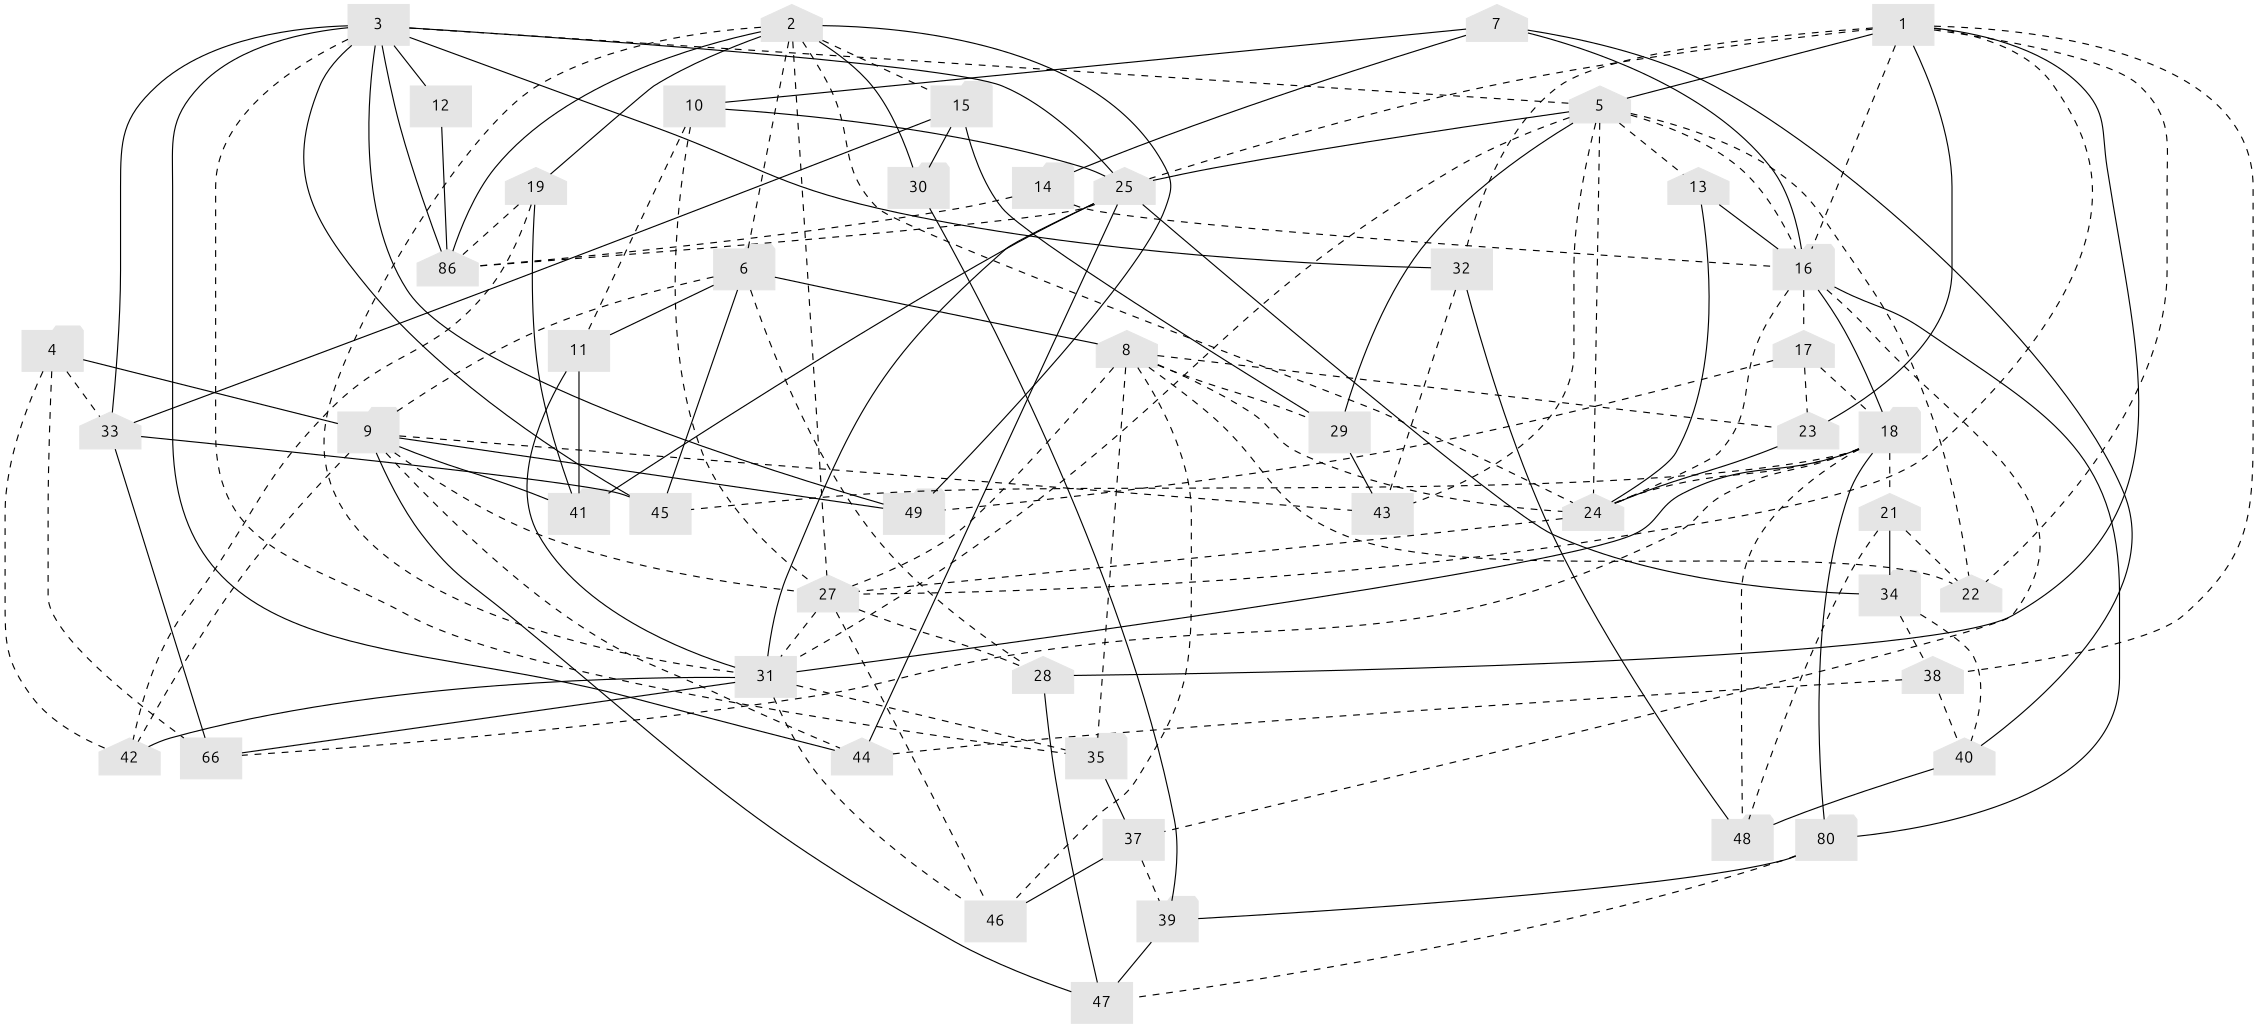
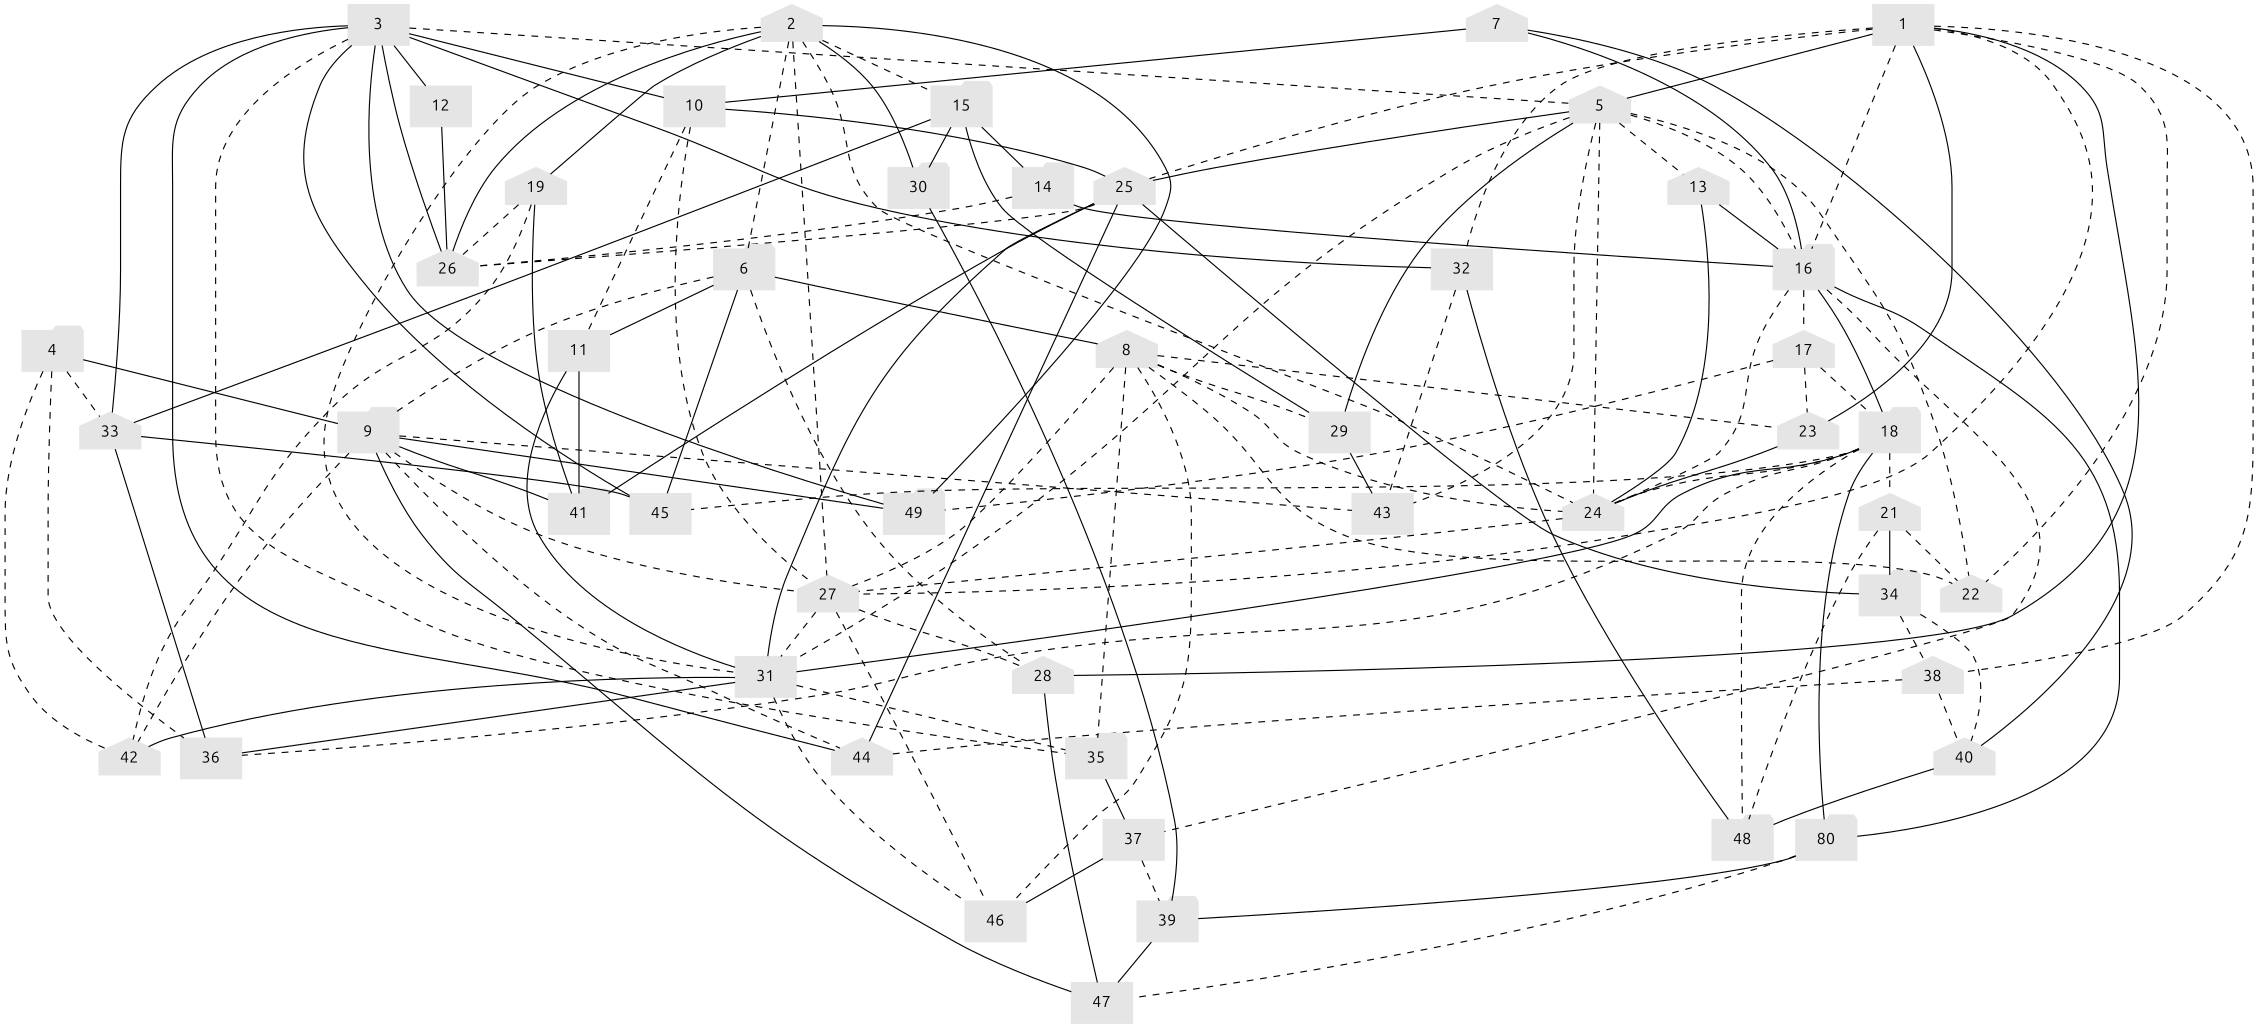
  graph {
    fontname=Ubuntu
    node [color=gray90 fontname=Ubuntu shape=house style=filled]
    edge [fontname=Ubuntu style=dashed weight=1.0]
    1 [shape=box]
    5
    16 [shape=folder]
    22
    23
    25
    27
    28
    32 [shape=box]
    38
    24
    31 [shape=box]
    13
    29 [shape=box]
    43 [shape=box]
    17
    18 [shape=folder]
    n18 [label=80 shape=folder]
    37 [shape=box]
-   26 [label=86]
+   26
    44
    41 [shape=folder]
    34 [shape=folder]
    46 [shape=box]
    47 [shape=box]
    48 [shape=folder]
    40
    2
    6 [shape=folder]
    15 [shape=folder]
    19
    30 [shape=folder]
    49 [shape=folder]
    45 [shape=box]
    9 [shape=folder]
    8
    11 [shape=box]
    33
    42
    39 [shape=folder]
    35 [shape=folder]
-   36 [shape=box label=66]
+   36 [shape=box]
    3 [shape=box]
    12 [shape=box]
    4 [shape=folder]
    7
    10 [shape=box]
    14 [shape=folder]
    21
    1 -- 5 [style=solid]
    1 -- 16 [weight=2.0]
    1 -- 22
    1 -- 23 [style=solid]
    1 -- 25
    1 -- 27
    1 -- 28 [style=solid]
    1 -- 32
    1 -- 38
    5 -- 16
    5 -- 22
    5 -- 25 [style=solid]
    5 -- 24
    5 -- 31
    5 -- 13
    5 -- 29 [style=solid]
    5 -- 43
    16 -- 24
    16 -- 17
    16 -- 18 [style=solid]
    16 -- n18 [style=solid]
    16 -- 37
    23 -- 24 [style=solid]
    25 -- 31 [style=solid weight=2.0]
    25 -- 26
    25 -- 44 [style=solid]
    25 -- 41 [style=solid]
    25 -- 34 [style=solid]
    27 -- 28
    27 -- 31
    27 -- 46
    28 -- 47 [style=solid]
    32 -- 43
    32 -- 48 [style=solid]
    38 -- 44
    38 -- 40
    24 -- 27
    31 -- 46
    31 -- 42 [style=solid]
    31 -- 35
    31 -- 36 [style=solid]
    13 -- 16 [style=solid]
    13 -- 24 [style=solid weight=2.0]
    29 -- 43 [style=solid]
    17 -- 23
    17 -- 18
    17 -- 49
    18 -- 24 [weight=2.0]
    18 -- 31 [style=solid]
    18 -- n18 [style=solid]
    18 -- 48
    18 -- 45
    18 -- 36
    18 -- 21
    n18 -- 47
    n18 -- 39 [style=solid]
    37 -- 46 [style=solid]
    37 -- 39
    34 -- 38
    34 -- 40
    40 -- 48 [style=solid]
    2 -- 27
    2 -- 24
    2 -- 31
    2 -- 26 [style=solid weight=3.0]
    2 -- 6
    2 -- 15
    2 -- 19 [style=solid]
    2 -- 30 [style=solid weight=2.0]
    2 -- 49 [style=solid]
    6 -- 28
    6 -- 45 [style=solid]
    6 -- 9
    6 -- 8 [style=solid weight=3.0]
    6 -- 11 [style=solid]
    15 -- 29 [style=solid]
    15 -- 30 [style=solid]
    15 -- 33 [style=solid]
    19 -- 26
    19 -- 41 [style=solid]
    19 -- 42
    30 -- 39 [style=solid]
    9 -- 27 [weight=2.0]
    9 -- 43
    9 -- 44
    9 -- 41 [style=solid]
    9 -- 47 [style=solid]
    9 -- 49 [style=solid]
    9 -- 42
    8 -- 22
    8 -- 23
    8 -- 27
    8 -- 24
    8 -- 29
    8 -- 46
    8 -- 35
    11 -- 31 [style=solid]
    11 -- 41 [style=solid]
    33 -- 45 [style=solid]
    33 -- 36 [style=solid]
    39 -- 47 [style=solid]
    35 -- 37 [style=solid]
    3 -- 5
-   3 -- 25 [style=solid]
+   3 -- 10 [style=solid]
    3 -- 32 [style=solid]
    3 -- 26 [style=solid weight=2.0]
    3 -- 44 [style=solid]
    3 -- 49 [style=solid]
    3 -- 45 [style=solid]
    3 -- 33 [style=solid]
    3 -- 35
    3 -- 12 [style=solid weight=2.0]
    12 -- 26 [style=solid weight=2.0]
    4 -- 9 [style=solid]
    4 -- 33
    4 -- 42
    4 -- 36
    7 -- 16 [style=solid]
    7 -- 40 [style=solid]
    7 -- 10 [style=solid]
-   7 -- 14 [style=solid]
+   15 -- 14 [style=solid]
    10 -- 25 [style=solid]
    10 -- 27
    10 -- 11
-   14 -- 16 [weight=2.0]
+   14 -- 16 [style=solid weight=2.0]
    14 -- 26
    21 -- 22
    21 -- 34 [style=solid]
    21 -- 48
  }
